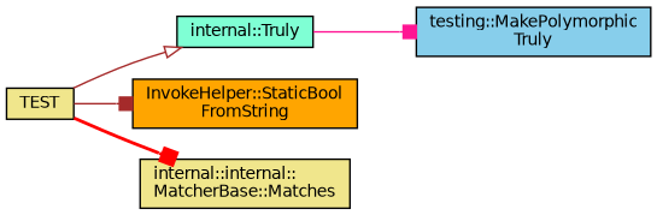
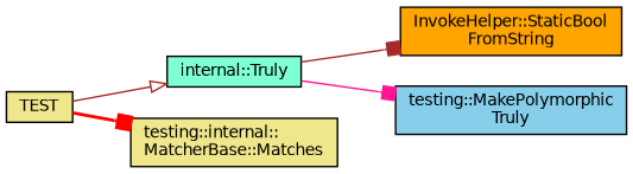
  digraph {
    rankdir=LR
    node [color=black fillcolor=khaki fontname=Helvetica fontsize=10 shape=record style=filled]
    edge [arrowhead=box color=brown fontname=Helvetica fontsize=10 labelfontname=Helvetica labelfontsize=10 style=solid]
    n1 [fontcolor=black height=0.2 label=TEST width=0.4]
    n2 [fillcolor=aquamarine height=0.2 label="internal::Truly" width=0.4]
    n3 [fillcolor=orange height=0.2 label="InvokeHelper::StaticBool\lFromString" width=0.4]
-   n4 [height=0.2 label="internal::internal::\lMatcherBase::Matches" width=0.4]
+   n4 [height=0.2 label="testing::internal::\lMatcherBase::Matches" width=0.4]
    n5 [fillcolor=skyblue height=0.2 label="testing::MakePolymorphic\lTruly" width=0.4]
    n1 -> n2 [arrowhead=onormal]
-   n1 -> n3
+   n2 -> n3
    n1 -> n4 [color=red style=bold]
    n2 -> n5 [color=deeppink]
  }
